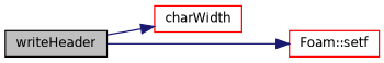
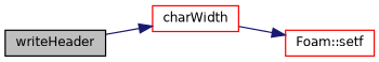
  digraph {
    rankdir=LR
    node [color=red fontname=Helvetica fontsize=10 shape=record]
    edge [color=midnightblue fontname=Helvetica fontsize=10 labelfontname=Helvetica labelfontsize=10 style=solid]
    n1 [color=black fillcolor=grey75 fontcolor=black height=0.2 label=writeHeader style=filled width=0.4]
    n2 [height=0.2 label=charWidth width=0.4]
    n3 [height=0.2 label="Foam::setf" width=0.4]
    n1 -> n2
-   n1 -> n3
+   n2 -> n3
  }
